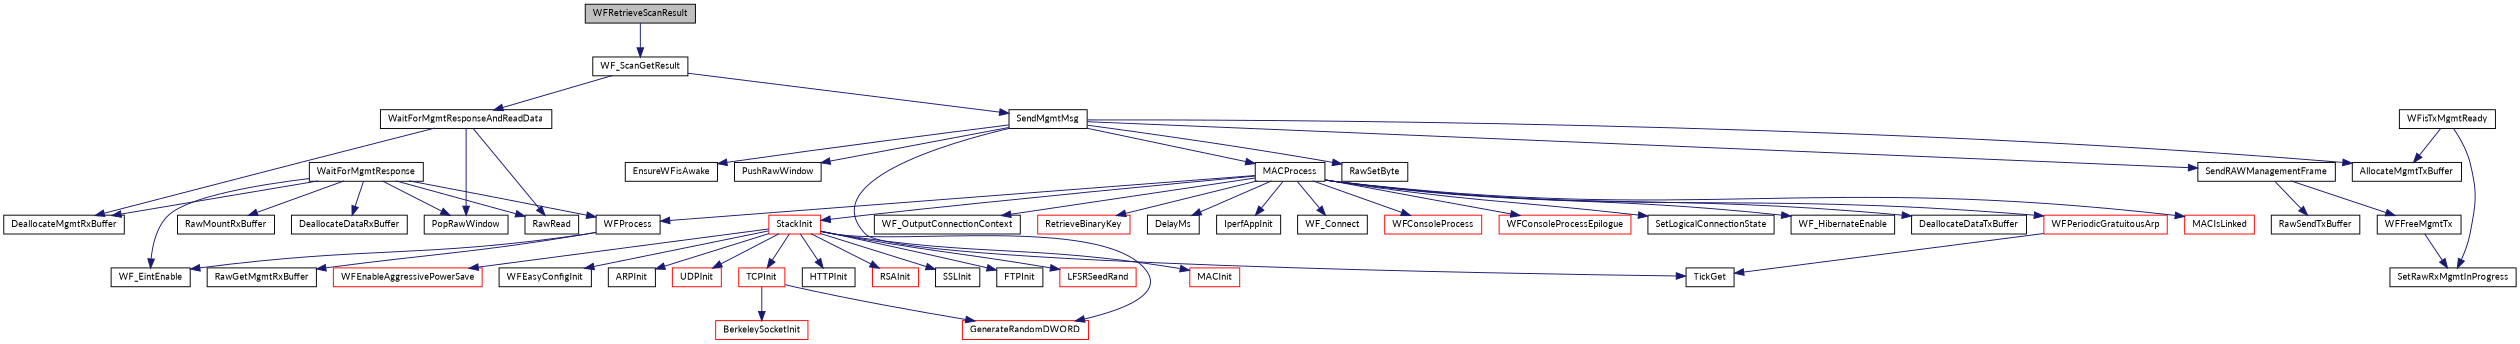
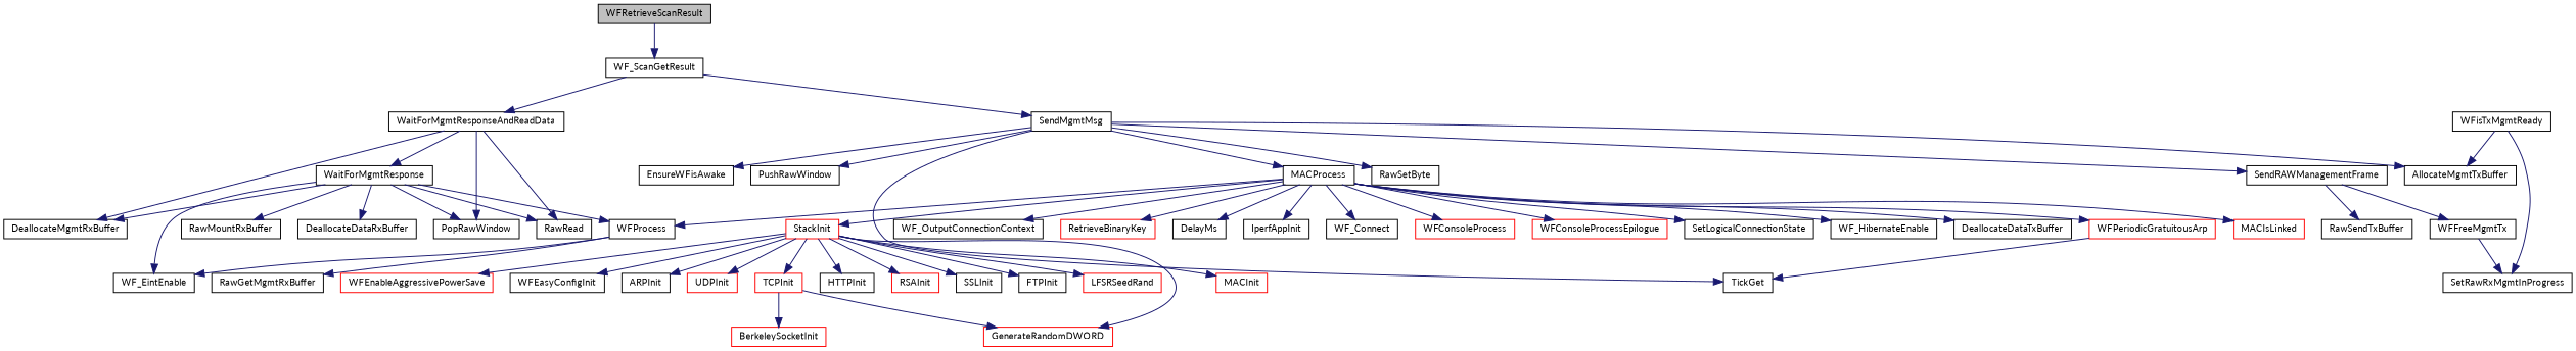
  digraph {
    fontname=Lato
    rankdir=TB
    node [color=black fillcolor=white fontname=Lato fontsize=10 shape=record style=filled]
    edge [color=midnightblue fontname=Lato fontsize=10 labelfontname=Helvetica labelfontsize=10 style=solid]
    n1 [fillcolor=grey75 fontcolor=black height=0.2 label=WFRetrieveScanResult width=0.4]
    n2 [height=0.2 label=WF_ScanGetResult width=0.4]
    n3 [height=0.2 label=SendMgmtMsg width=0.4]
    n4 [height=0.2 label=WaitForMgmtResponseAndReadData width=0.4]
    n5 [height=0.2 label=EnsureWFisAwake width=0.4]
    n6 [height=0.2 label=PushRawWindow width=0.4]
    n7 [height=0.2 label=TickGet width=0.4]
    n8 [height=0.2 label=AllocateMgmtTxBuffer width=0.4]
    n9 [height=0.2 label=MACProcess width=0.4]
    n10 [height=0.2 label=RawSetByte width=0.4]
    n11 [height=0.2 label=SendRAWManagementFrame width=0.4]
    n12 [height=0.2 label=WaitForMgmtResponse width=0.4]
    n13 [height=0.2 label=RawRead width=0.4]
    n14 [height=0.2 label=DeallocateMgmtRxBuffer width=0.4]
    n15 [height=0.2 label=PopRawWindow width=0.4]
    n16 [height=0.2 label=WFisTxMgmtReady width=0.4]
    n17 [height=0.2 label=SetRawRxMgmtInProgress width=0.4]
    n18 [height=0.2 label=WFProcess width=0.4]
    n19 [height=0.2 label=DelayMs width=0.4]
    n20 [color=red height=0.2 label=StackInit width=0.4]
    n21 [height=0.2 label=IperfAppInit width=0.4]
    n22 [height=0.2 label=WF_Connect width=0.4]
    n23 [color=red height=0.2 label=WFConsoleProcess width=0.4]
    n24 [color=red height=0.2 label=WFConsoleProcessEpilogue width=0.4]
    n25 [height=0.2 label=SetLogicalConnectionState width=0.4]
    n26 [height=0.2 label=WF_HibernateEnable width=0.4]
    n27 [height=0.2 label=DeallocateDataTxBuffer width=0.4]
    n28 [color=red height=0.2 label=WFPeriodicGratuitousArp width=0.4]
    n29 [color=red height=0.2 label=MACIsLinked width=0.4]
    n30 [height=0.2 label=WF_OutputConnectionContext width=0.4]
    n31 [color=red height=0.2 label=RetrieveBinaryKey width=0.4]
    n32 [height=0.2 label=RawSendTxBuffer width=0.4]
    n33 [height=0.2 label=WFFreeMgmtTx width=0.4]
    n34 [height=0.2 label=RawGetMgmtRxBuffer width=0.4]
    n35 [height=0.2 label=WF_EintEnable width=0.4]
    n36 [color=red height=0.2 label=LFSRSeedRand width=0.4]
    n37 [color=red height=0.2 label=GenerateRandomDWORD width=0.4]
    n38 [color=red height=0.2 label=MACInit width=0.4]
    n39 [color=red height=0.2 label=WFEnableAggressivePowerSave width=0.4]
    n40 [height=0.2 label=WFEasyConfigInit width=0.4]
    n41 [height=0.2 label=ARPInit width=0.4]
    n42 [color=red height=0.2 label=UDPInit width=0.4]
    n43 [color=red height=0.2 label=TCPInit width=0.4]
    n44 [height=0.2 label=HTTPInit width=0.4]
    n45 [color=red height=0.2 label=RSAInit width=0.4]
    n46 [height=0.2 label=SSLInit width=0.4]
    n47 [height=0.2 label=FTPInit width=0.4]
    n48 [color=red height=0.2 label=BerkeleySocketInit width=0.4]
    n49 [height=0.2 label=RawMountRxBuffer width=0.4]
    n50 [height=0.2 label=DeallocateDataRxBuffer width=0.4]
    n1 -> n2
    n2 -> n3
    n2 -> n4
    n3 -> n5
    n3 -> n6
    n3 -> n7
    n3 -> n8
    n3 -> n9
    n3 -> n10
    n3 -> n11
+   n4 -> n12
    n4 -> n13
    n4 -> n14
    n4 -> n15
    n9 -> n18
    n9 -> n19
    n9 -> n20
    n9 -> n21
    n9 -> n22
    n9 -> n23
    n9 -> n24
    n9 -> n25
    n9 -> n26
    n9 -> n27
    n9 -> n28
    n9 -> n29
    n9 -> n30
    n9 -> n31
    n11 -> n32
    n11 -> n33
    n12 -> n13
    n12 -> n14
    n12 -> n15
    n12 -> n18
    n12 -> n35
    n12 -> n49
    n12 -> n50
    n16 -> n8
    n16 -> n17
    n18 -> n34
    n18 -> n35
    n20 -> n36
    n20 -> n37
    n20 -> n38
    n20 -> n39
    n20 -> n40
    n20 -> n41
    n20 -> n42
    n20 -> n43
    n20 -> n44
    n20 -> n45
    n20 -> n46
    n20 -> n47
    n28 -> n7
    n33 -> n17
    n43 -> n37
    n43 -> n48
  }
